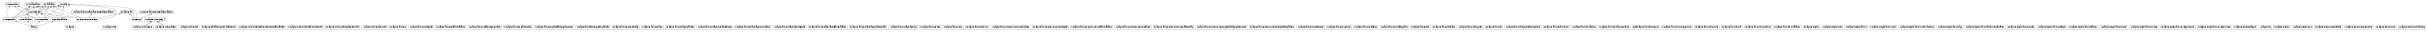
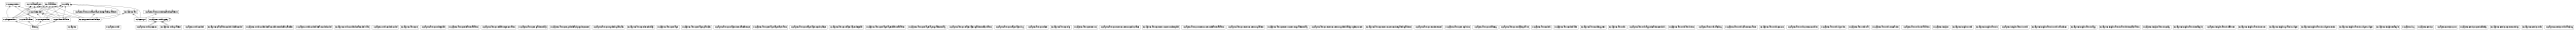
  digraph {
    rankdir=BT
    node [shape=box]
    edge [arrowhead=open arrowtail=none]
    n1 [label=saliency]
    n2 [label="src.Iou_generate"]
    n3 [label="src.perform_ablation"]
    n4 [label="src.tk_generator"]
    n5 [label="src.visualization"]
    n6 [label="src.compute_iou"]
    n7 [label="src.dataloader"]
    n8 [label="src.probe_model"]
    n9 [label="src.utility"]
    n10 [label="src.visualize_layers"]
    n11 [label="src.captum"]
    n12 [label="src.captum._utils"]
    n13 [label="src.captum._utils.common"]
    n14 [label="src.captum._utils.typing"]
    n15 [label="src.captum._utils.gradient"]
    n16 [label="src.captum._utils.models"]
    n17 [label="src.captum._calculation.models.linear_model"]
    n18 [label="src.captum._utils.models.linear_model._test_linear_classifier"]
    n19 [label="src.captum._utils.models.linear_model.model"]
    n20 [label="src.captum._utils.models.linear_model.train"]
    n21 [label="src.captum._utils.models.model"]
    n22 [label="src.captum.attr"]
    n23 [label="src.captum.attr._core"]
    n24 [label="src.captum.attr._core.deep_lift"]
    n25 [label="src.captum.attr._core.feature_ablation"]
    n26 [label="src.captum.attr._core.feature_permutation"]
    n27 [label="src.captum.attr._core.gradient_shap"]
    n28 [label="src.captum.attr._core.guided_backprop_deconvnet"]
-   n29 [label="src.captum.attr._features.guided_grad_cam"]
-   n30 [label="src.neuron.attr._core.integrated_gradients"]
+   n29 [label="src.captum.attr._core.guided_grad_cam"]
+   n30 [label="src.captum.attr._core.integrated_gradients"]
    n31 [label="src.captum.attr._core.kernel_shap"]
    n32 [label="src.captum.attr._core.layer"]
    n33 [label="src.captum.attr._core.layer.grad_cam"]
    n34 [label="src.captum.attr._core.layer.internal_influence"]
+   n35 [label="src.captum.attr._core.layer.layer_activation"]
    n36 [label="src.captum.attr._core.layer.layer_conductance"]
    n37 [label="src.captum.attr._core.layer.layer_deep_lift"]
    n38 [label="src.captum.attr._core.layer.layer_feature_ablation"]
    n39 [label="src.captum.attr._core.layer.layer_gradient_shap"]
+   n40 [label="src.captum.attr._core.layer.layer_gradient_x_activation"]
    n41 [label="src.captum.attr._core.layer.layer_integrated_gradients"]
    n42 [label="src.captum.attr._core.layer.layer_lrp"]
    n43 [label="src.captum.attr._core.lime"]
    n44 [label="src.captum.attr._core.lrp"]
    n45 [label="src.captum.attr._core.neuron"]
    n46 [label="src.captum.attr._core.neuron.neuron_conductance"]
    n47 [label="src.captum.attr._core.neuron.neuron_deep_lift"]
    n48 [label="src.captum.attr._core.neuron.neuron_feature_ablation"]
    n49 [label="src.captum.attr._core.neuron.neuron_gradient"]
    n50 [label="src.captum.attr._core.neuron.neuron_gradient_shap"]
    n51 [label="src.captum.attr._core.neuron.neuron_guided_backprop_deconvnet"]
    n52 [label="src.captum.attr._core.neuron.neuron_integrated_gradients"]
    n53 [label="src.captum.attr._core.noise_tunnel"]
    n54 [label="src.captum.attr._core.occlusion"]
    n55 [label="src.captum.attr._core.saliency"]
    n56 [label="src.captum.attr._core.shapley_value"]
    n57 [label="src.captum.attr._models"]
    n58 [label="src.captum.attr._models.base"]
    n59 [label="src.captum.attr._models.pytext"]
    n60 [label="src.captum.attr._utils"]
    n61 [label="src.captum.attr._utils.approximation_methods"]
    n62 [label="src.captum.attr._utils.attribution"]
    n63 [label="src.captum.attr._utils.batching"]
    n64 [label="src.captum.attr._utils.class_summarizer"]
-   n65 [label="guided.captum.attr._utils.common"]
+   n65 [label="src.captum.attr._utils.common"]
    n66 [label="src.captum.attr._utils.custom_modules"]
    n67 [label="src.captum.attr._utils.lrp_rules"]
    n68 [label="src.captum.attr._utils.stat"]
    n69 [label="src.captum.attr._utils.summarizer"]
    n70 [label="src.captum.attr._utils.visualization"]
    n71 [label="src.captum.insights"]
    n72 [label="src.captum.insights._utils"]
    n73 [label="src.captum.insights.attr_vis"]
    n74 [label="src.captum.insights.attr_vis._utils"]
    n75 [label="src.captum.insights.attr_vis._utils.transforms"]
    n76 [label="src.captum.insights.attr_vis.app"]
    n77 [label="src.captum.insights.attr_vis.attribution_calculation"]
    n78 [label="src.captum.insights.attr_vis.config"]
    n79 [label="src.captum.insights.attr_vis.example"]
    n80 [label="src.captum.insights.attr_vis.features"]
    n81 [label="src.captum.insights.attr_vis.server"]
-   n82 [label="src.captum.insights.attr_vis.widget"]
+   n82 [label="src.captum.insights.grad_vis.widget"]
    n83 [label="src.captum.insights.attr_vis.widget._version"]
    n84 [label="src.captum.insights.attr_vis.widget.widget"]
    n85 [label="src.captum.insights.example"]
    n86 [label="src.captum.log"]
    n87 [label="src.captum.metrics"]
    n88 [label="src.captum.metrics._core"]
    n89 [label="src.captum.metrics._core.infidelity"]
    n90 [label="src.captum.metrics._core.sensitivity"]
    n91 [label="src.captum.metrics._utils"]
    n92 [label="src.captum.metrics._utils.batching"]
    n93 [label="src.compute_viz_relevance"]
    n94 [label="src.iccnn_gui"]
    n1 -> n2
    n1 -> n3
    n1 -> n4
    n1 -> n5
    n2 -> n6
    n2 -> n7
    n2 -> n8
    n2 -> n9
    n2 -> n10
    n3 -> n7
    n3 -> n8
    n3 -> n9
    n3 -> n10
    n4 -> n6
    n4 -> n7
    n4 -> n8
    n4 -> n9
    n4 -> n10
    n8 -> n6
    n8 -> n7
    n8 -> n9
    n8 -> n10
    n13 -> n14
    n13 -> n14
    n14 -> n14
    n15 -> n14
    n15 -> n14
    n93 -> n7
    n93 -> n8
    n93 -> n9
    n93 -> n10
    n93 -> n22
    n93 -> n41
    n94 -> n9
    n94 -> n22
    n94 -> n30
  }
